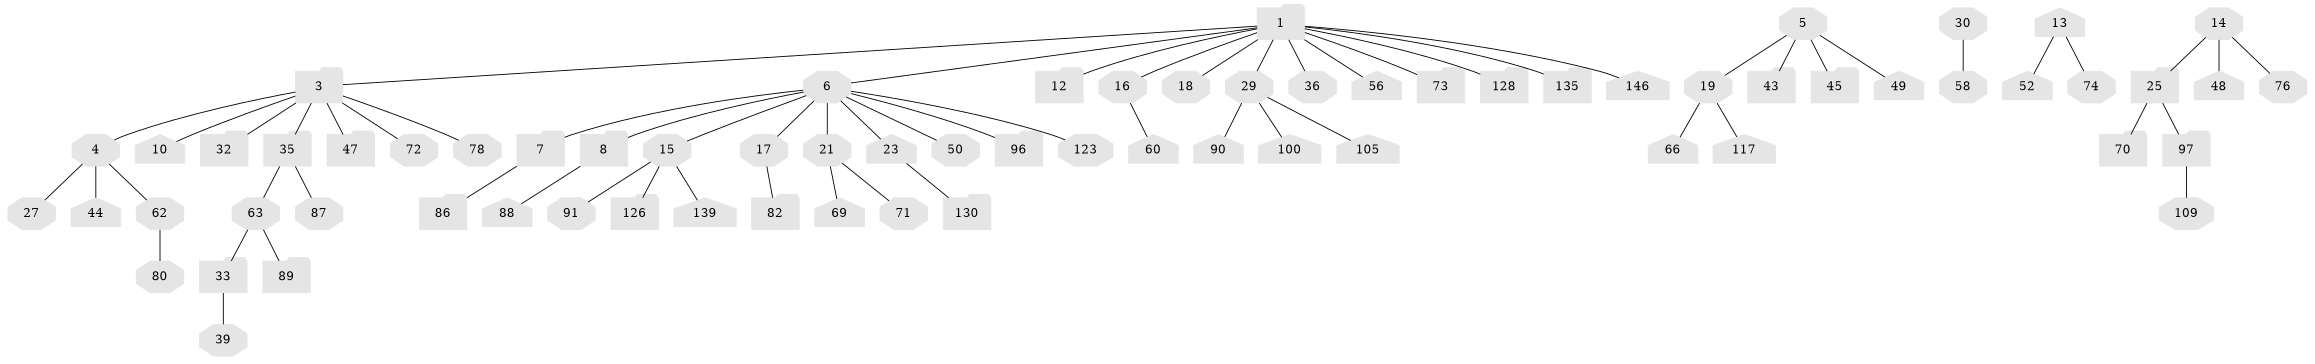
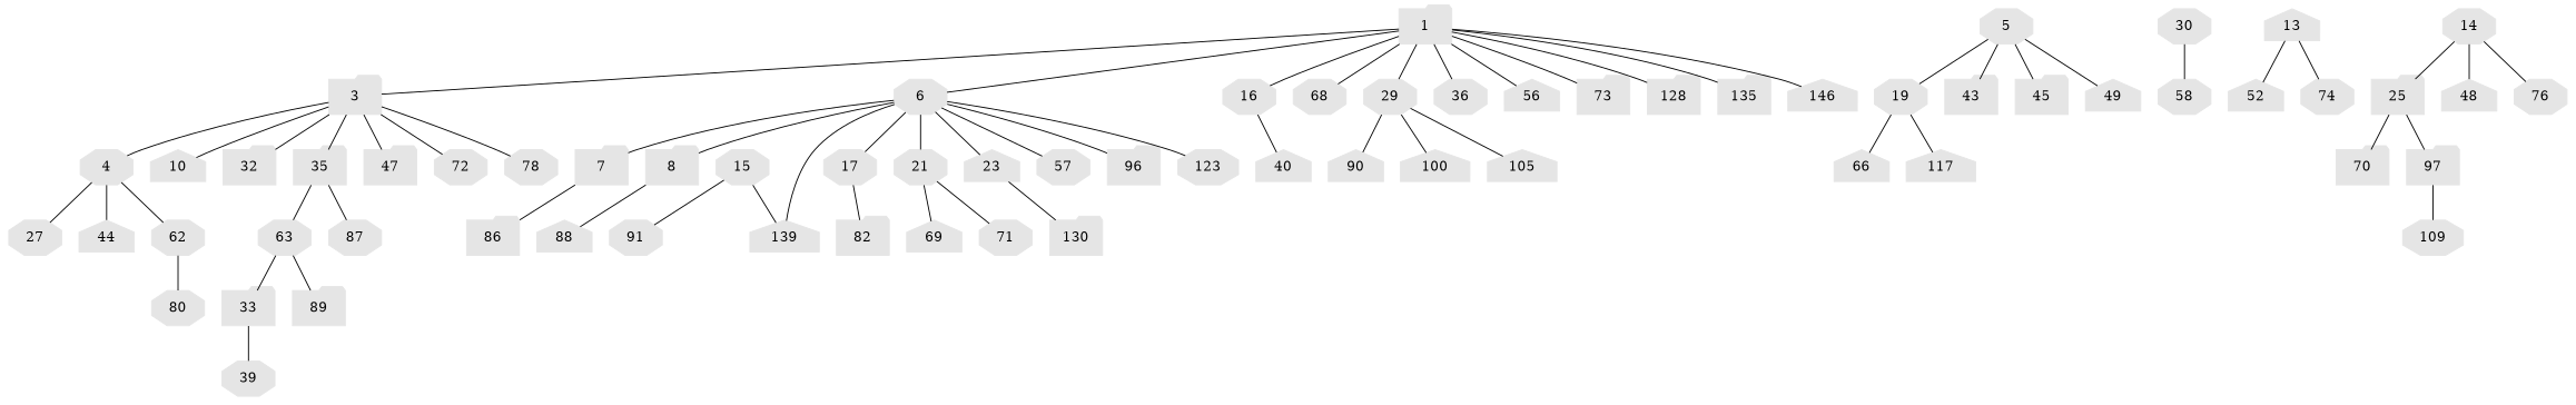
  graph {
    node [color=gray90 shape=octagon style=filled]
    1 [shape=folder super="+2"]
    3 [shape=folder super="+59+9+28+79+10"]
    6
-   12 [shape=folder]
    16
-   18 [super="+143"]
+   18 [super="+143" label=68]
    29 [super="+40+111"]
    36 [super="+46"]
    56 [shape=house super="+141"]
    73 [shape=folder super="+116"]
    128 [shape=folder super="+140"]
    135 [shape=folder]
    146 [shape=house]
    4 [super="+22"]
    n15 [label=10 shape=house super="+124+64"]
    32 [shape=folder super="+92"]
    35 [shape=folder super="+61"]
    47 [shape=folder super="+53"]
    72
    78
    19 [super="+57"]
    5
    43 [shape=folder super="+55+65+83"]
    45 [shape=folder]
    49 [shape=house super="+75"]
    7 [shape=folder]
    8 [shape=folder]
    15
    17
    21 [super="+142"]
    23 [shape=house super="+67"]
-   50
+   50 [label=57]
    96 [shape=folder super="+103+131+112"]
    123
-   60 [shape=house]
+   60 [shape=house label=40]
    90 [shape=house]
    100 [shape=house super="+104"]
    105 [shape=house]
    27
    44 [shape=house]
    62
    33 [shape=folder]
    n43 [label=39 super="+81"]
    63
    87
    80
    66 [shape=house super="+127"]
    117 [shape=house super="+133"]
    86 [shape=folder]
    88 [shape=house]
    91
-   126 [shape=folder]
    139 [shape=house]
    82 [shape=folder]
    69 [shape=house]
    71
    130 [shape=folder]
    30 [super="+37+68+42"]
    58
    13 [shape=house super="+31+20+107+118+110"]
    52 [shape=house]
    74 [super="+85"]
    14 [super="+26+114"]
    25 [shape=folder super="+121"]
    48 [shape=house]
    76 [super="+99"]
    70 [shape=folder super="+106+101+94"]
    97 [shape=folder super="+98"]
    89 [shape=folder]
    109
    1 -- 3
    1 -- 6
-   1 -- 12
    1 -- 16
    1 -- 18
    1 -- 29
    1 -- 36
    1 -- 56
    1 -- 73
    1 -- 128
    1 -- 135
    1 -- 146
    3 -- 4
    3 -- n15
    3 -- 32
    3 -- 35
    3 -- 47
    3 -- 72
    3 -- 78
    6 -- 7
    6 -- 8
-   6 -- 15
+   6 -- 139
    6 -- 17
    6 -- 21
    6 -- 23
    6 -- 50
    6 -- 96
    6 -- 123
    16 -- 60
    29 -- 90
    29 -- 100
    29 -- 105
    4 -- 27
    4 -- 44
    4 -- 62
    35 -- 63
    35 -- 87
    19 -- 66
    19 -- 117
    5 -- 19
    5 -- 43
    5 -- 45
    5 -- 49
    7 -- 86
    8 -- 88
    15 -- 91
-   15 -- 126
    15 -- 139
    17 -- 82
    21 -- 69
    21 -- 71
    23 -- 130
    62 -- 80
    33 -- n43
    63 -- 33
    63 -- 89
    30 -- 58
    13 -- 52
    13 -- 74
    14 -- 25
    14 -- 48
    14 -- 76
    25 -- 70
    25 -- 97
    97 -- 109
  }
